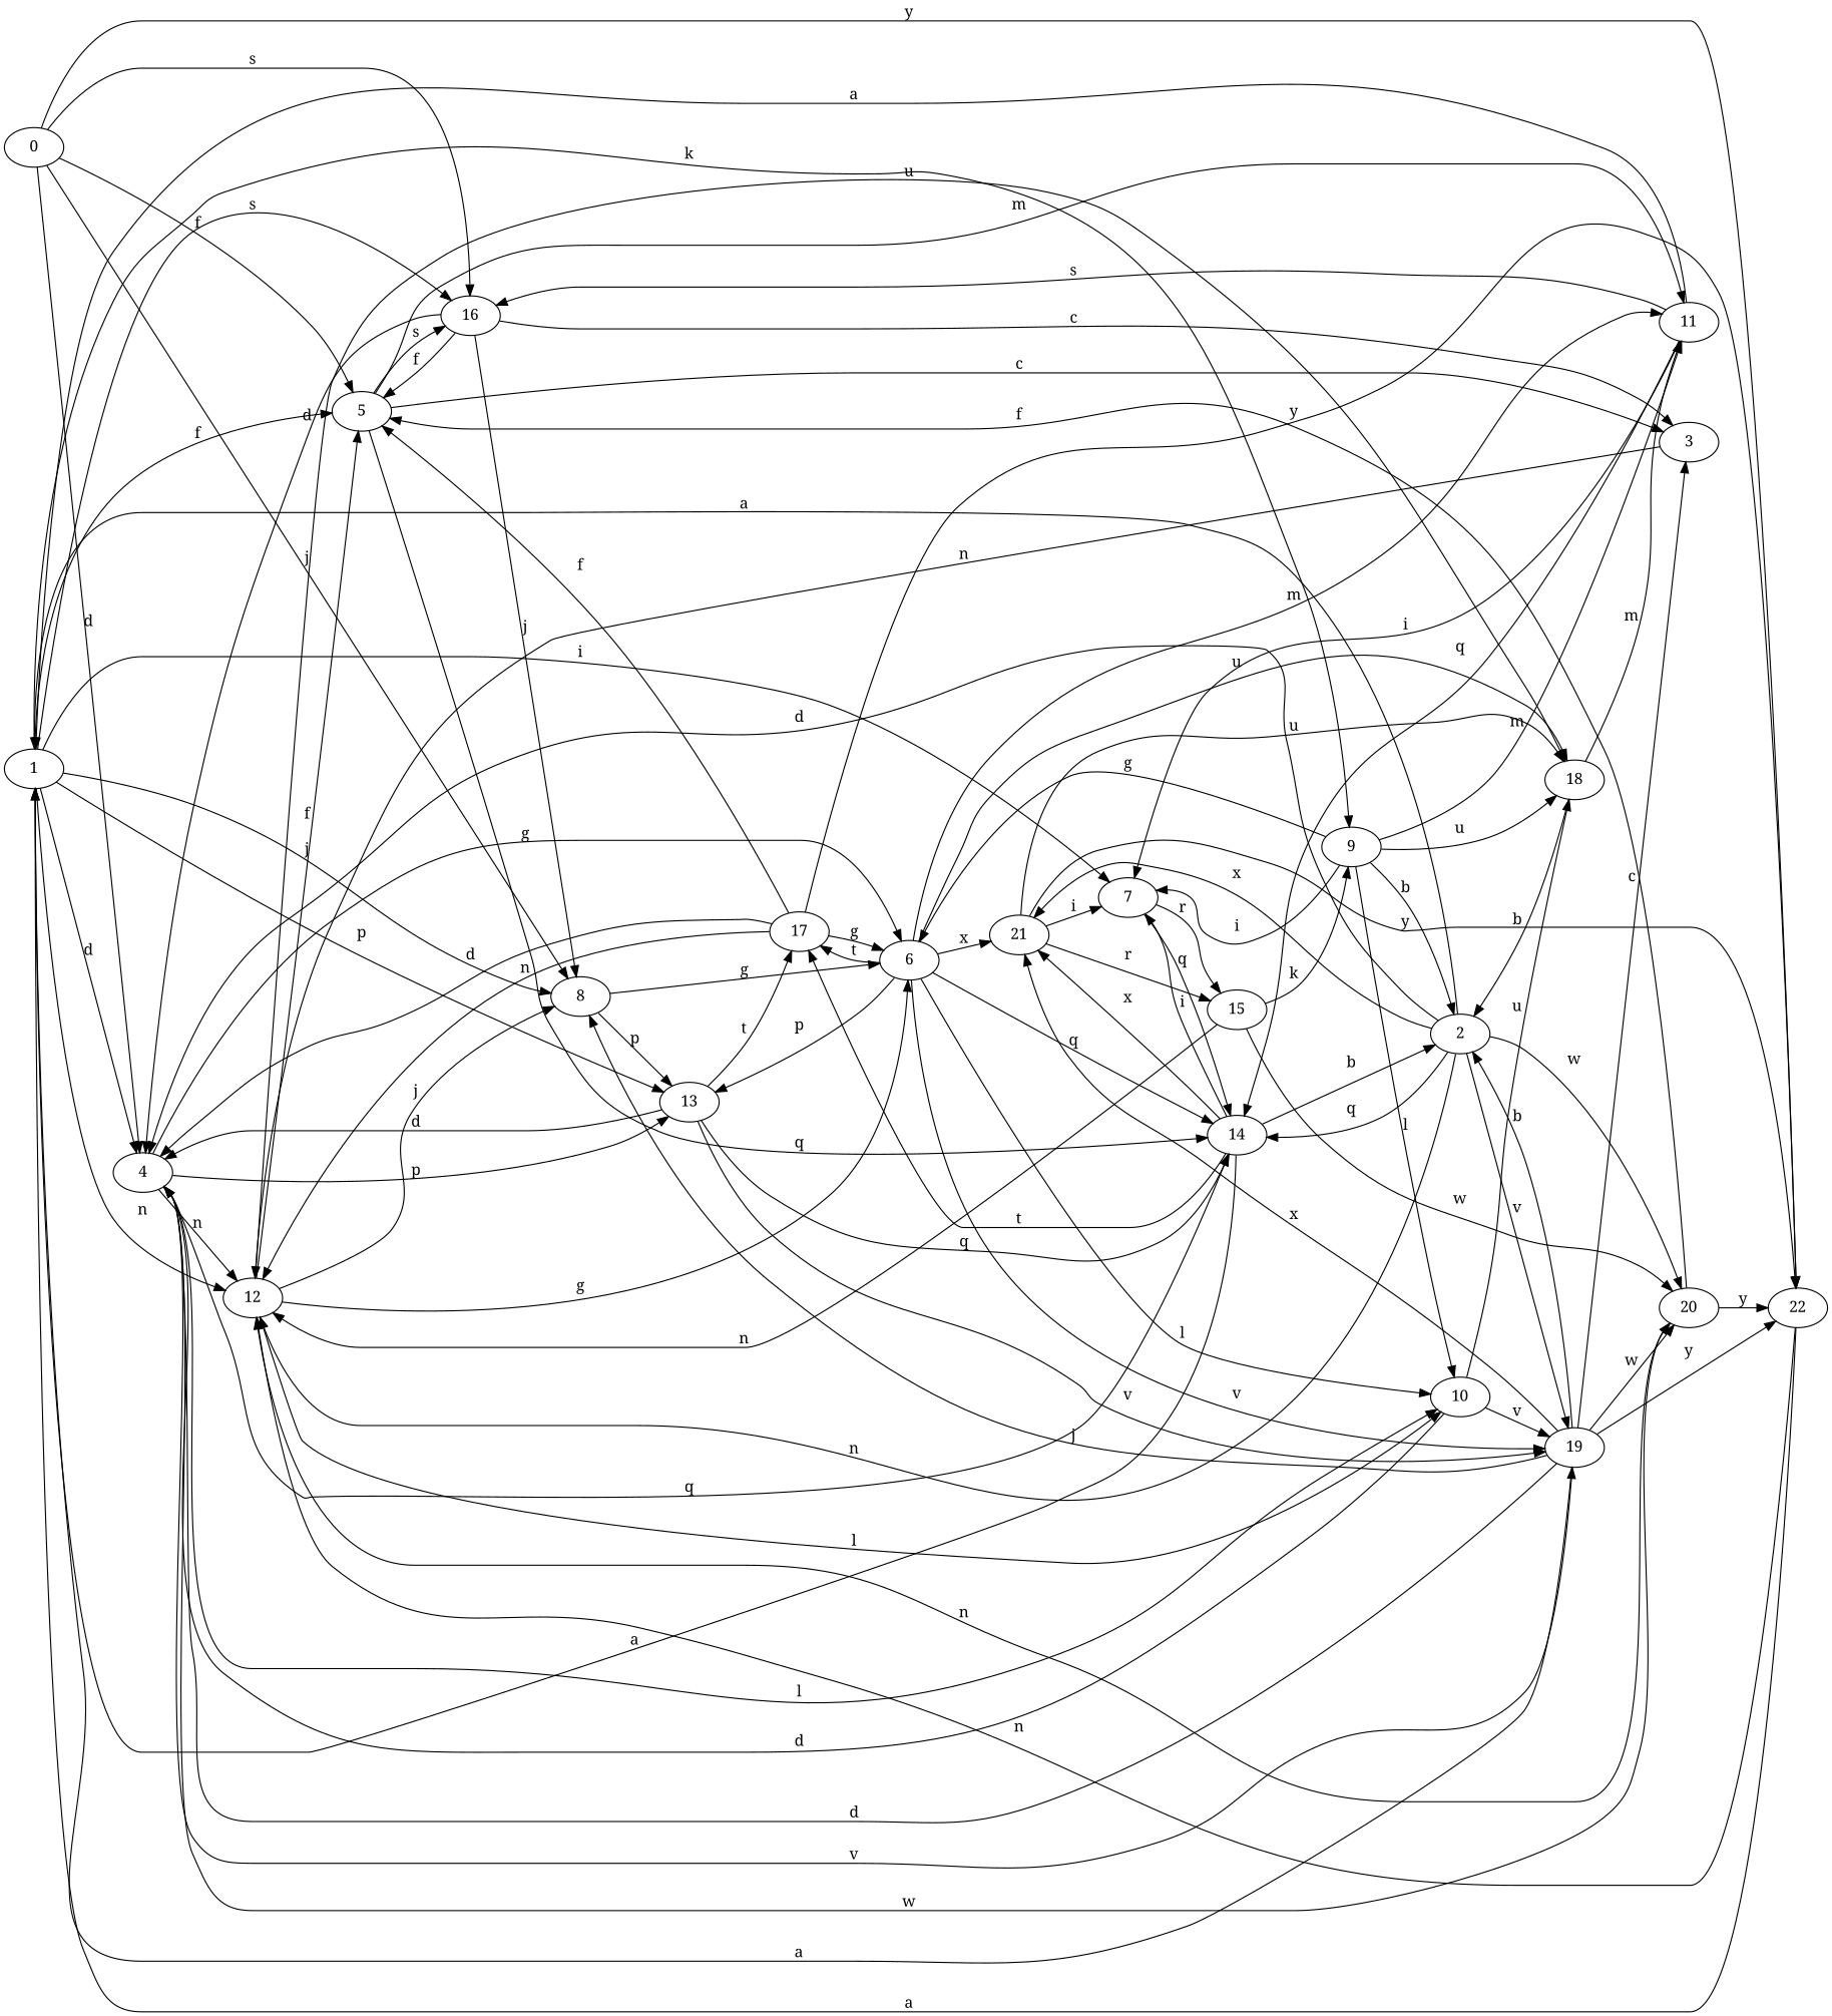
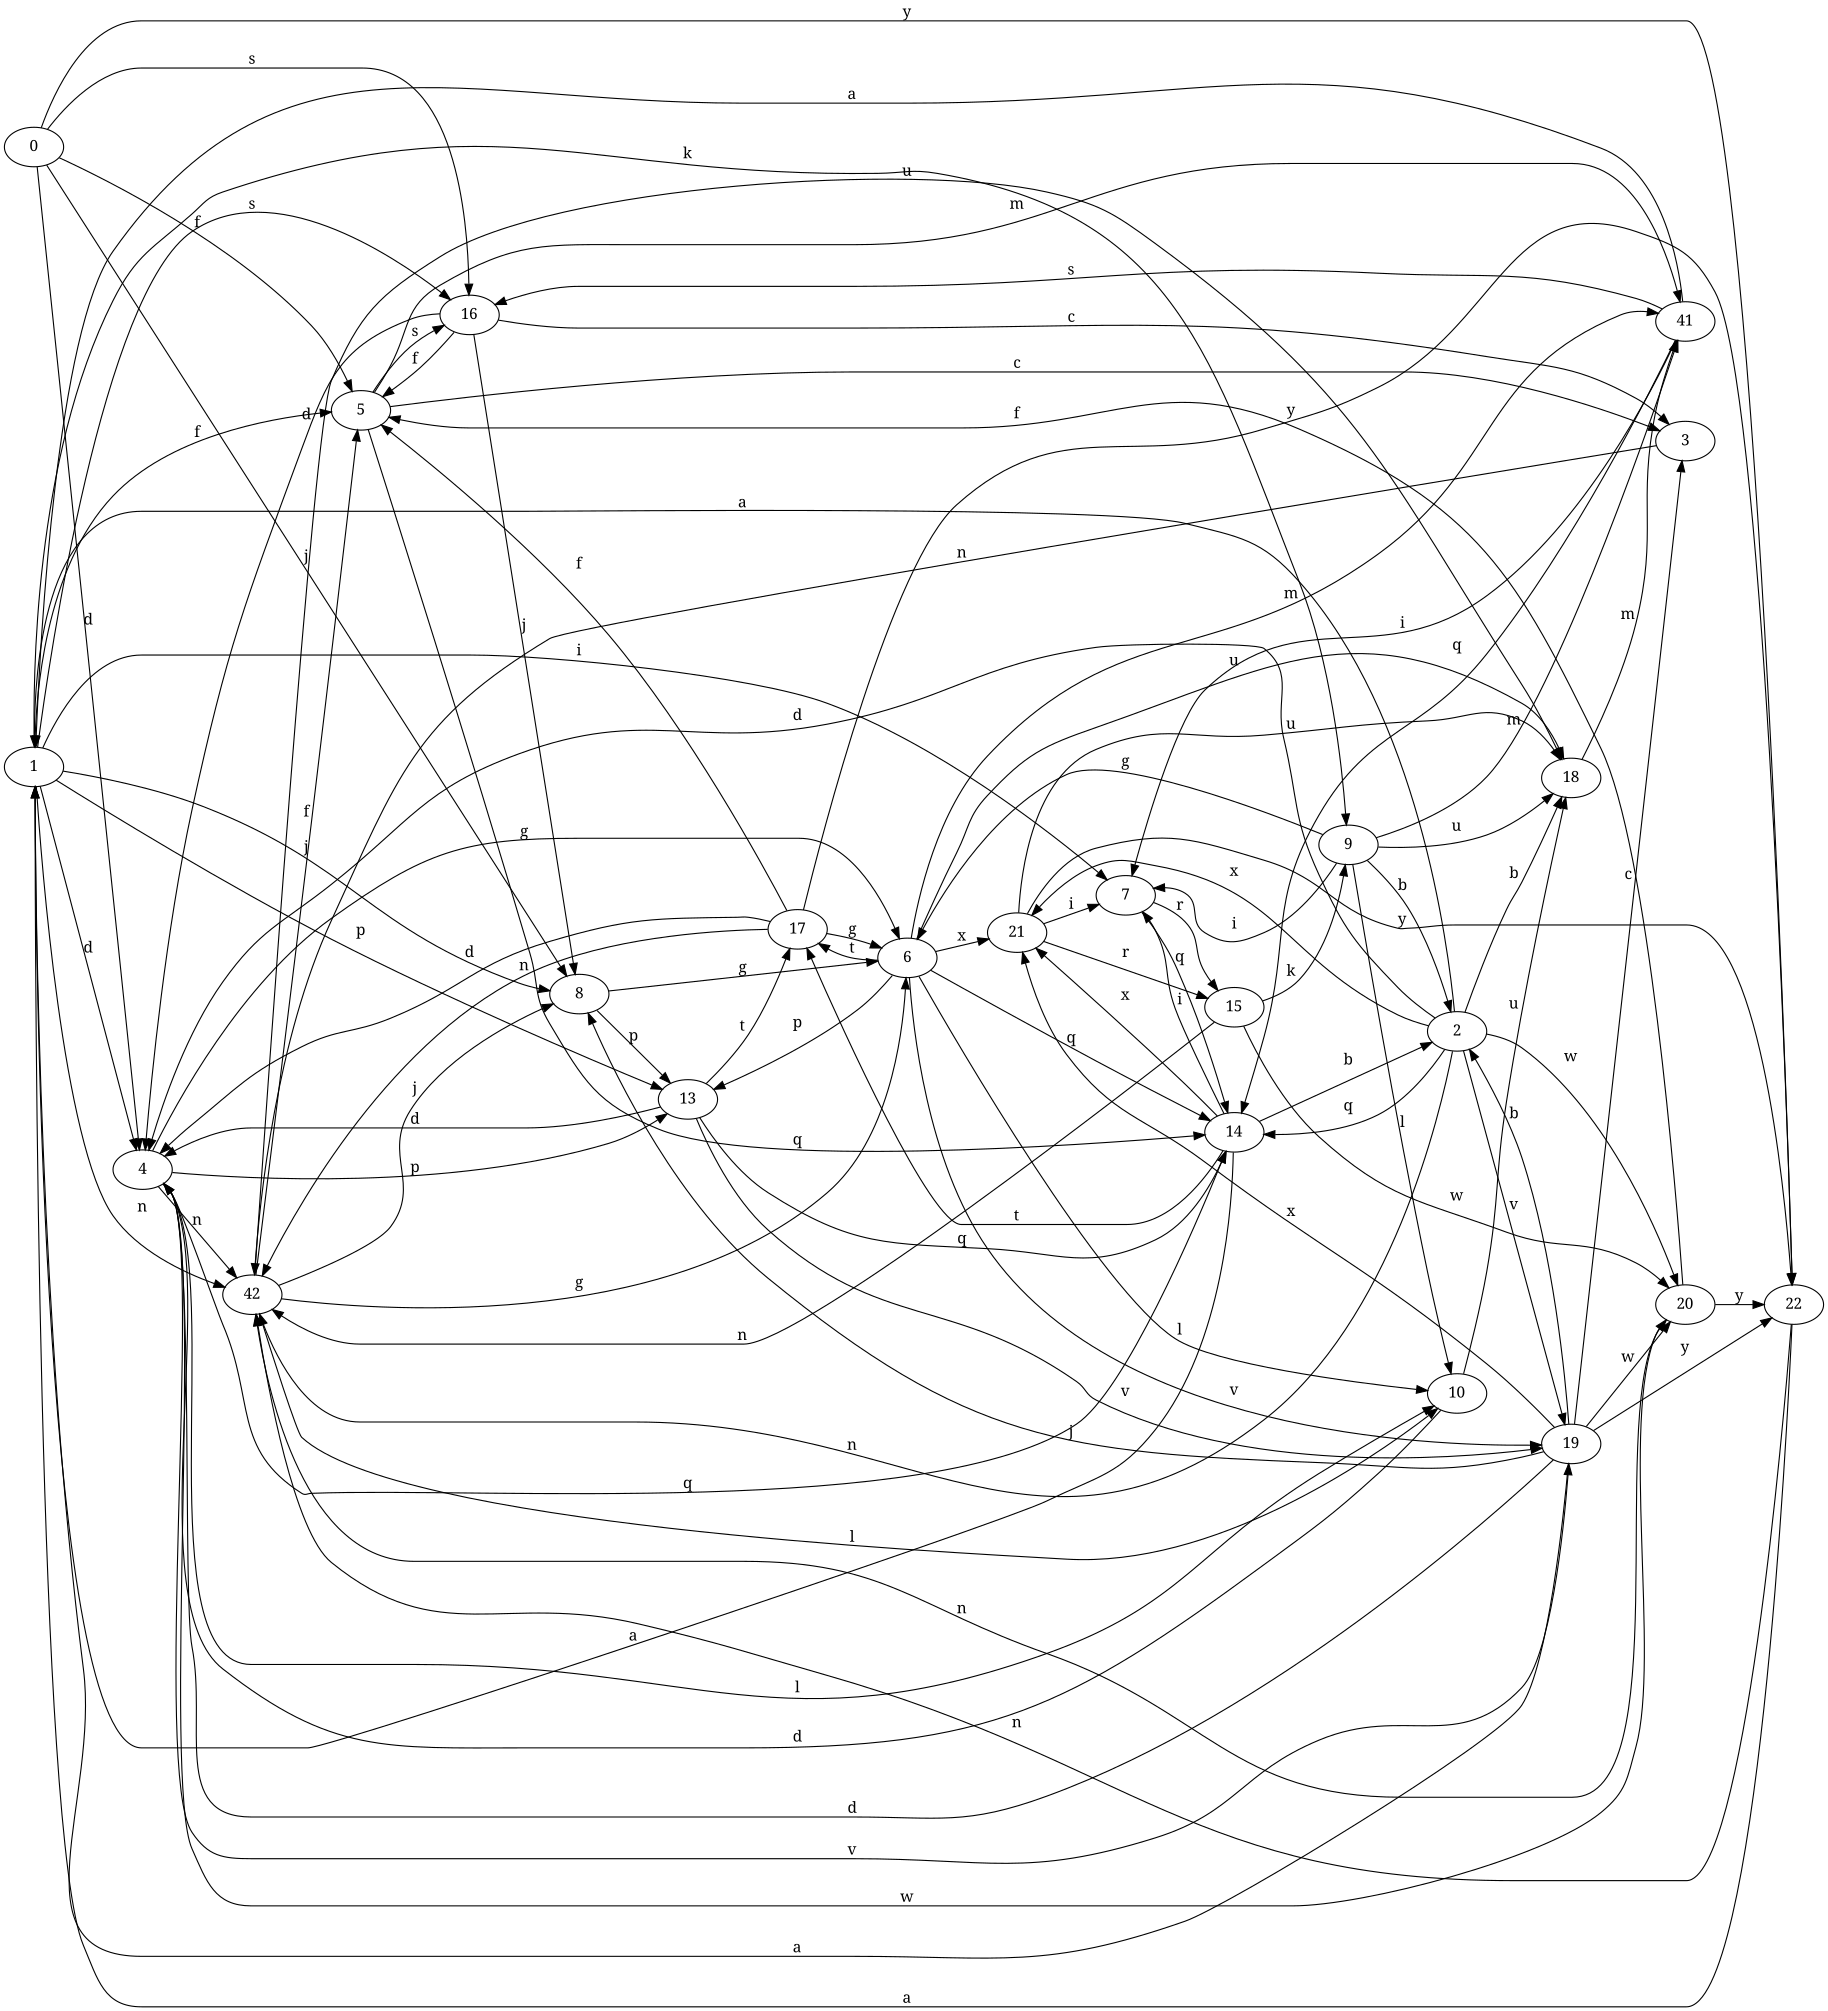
  strict digraph {
    fontname="Noto Serif"
    rankdir=LR
    node [fontname="Noto Serif"]
    edge [fontname="Noto Serif"]
    1
    4
    5
    7
    8
    9
-   12
+   12 [label=42]
    13
    16
    14
    19
    20
    6
    10
    3
-   11
+   11 [label=41]
    15
    2
    18
    17
    21
    22
    0
    1 -> 4 [label=d]
    1 -> 5 [label=f]
    1 -> 7 [label=i]
    1 -> 8 [label=j]
    1 -> 9 [label=k]
    1 -> 12 [label=n]
    1 -> 13 [label=p]
    1 -> 16 [label=s]
    4 -> 12 [label=n]
    4 -> 13 [label=p]
    4 -> 14 [label=q]
    4 -> 19 [label=v]
    4 -> 20 [label=w]
    4 -> 6 [label=g]
    4 -> 10 [label=l]
    5 -> 16 [label=s]
    5 -> 14 [label=q]
    5 -> 3 [label=c]
    5 -> 11 [label=m]
    7 -> 14 [label=q]
    7 -> 15 [label=r]
    8 -> 13 [label=p]
    8 -> 6 [label=g]
    9 -> 7 [label=i]
    9 -> 6 [label=g]
    9 -> 10 [label=l]
    9 -> 11 [label=m]
    9 -> 2 [label=b]
    9 -> 18 [label=u]
    12 -> 5 [label=f]
    12 -> 8 [label=j]
    12 -> 6 [label=g]
    12 -> 10 [label=l]
    12 -> 18 [label=u]
    13 -> 4 [label=d]
    13 -> 14 [label=q]
    13 -> 19 [label=v]
    13 -> 17 [label=t]
    16 -> 4 [label=d]
    16 -> 5 [label=f]
    16 -> 8 [label=j]
    16 -> 3 [label=c]
    14 -> 1 [label=a]
    14 -> 7 [label=i]
    14 -> 2 [label=b]
    14 -> 17 [label=t]
    14 -> 21 [label=x]
    19 -> 1 [label=a]
    19 -> 4 [label=d]
    19 -> 8 [label=j]
    19 -> 20 [label=w]
    19 -> 3 [label=c]
    19 -> 2 [label=b]
    19 -> 21 [label=x]
    19 -> 22 [label=y]
    20 -> 5 [label=f]
    20 -> 12 [label=n]
    20 -> 22 [label=y]
    6 -> 13 [label=p]
    6 -> 14 [label=q]
    6 -> 19 [label=v]
    6 -> 10 [label=l]
    6 -> 11 [label=m]
    6 -> 18 [label=u]
    6 -> 17 [label=t]
    6 -> 21 [label=x]
    10 -> 4 [label=d]
-   10 -> 19 [label=v]
    10 -> 18 [label=u]
    3 -> 12 [label=n]
    11 -> 1 [label=a]
    11 -> 7 [label=i]
    11 -> 16 [label=s]
    11 -> 14 [label=q]
    15 -> 9 [label=k]
    15 -> 12 [label=n]
    15 -> 20 [label=w]
    2 -> 1 [label=a]
    2 -> 4 [label=d]
    2 -> 12 [label=n]
    2 -> 14 [label=q]
    2 -> 19 [label=v]
    2 -> 20 [label=w]
    2 -> 21 [label=x]
    18 -> 11 [label=m]
-   18 -> 2 [label=b]
+   2 -> 18 [label=b]
    17 -> 4 [label=d]
    17 -> 5 [label=f]
    17 -> 12 [label=n]
    17 -> 6 [label=g]
    17 -> 22 [label=y]
    21 -> 7 [label=i]
    21 -> 15 [label=r]
    21 -> 18 [label=u]
    21 -> 22 [label=y]
    22 -> 1 [label=a]
    22 -> 12 [label=n]
    0 -> 4 [label=d]
    0 -> 5 [label=f]
    0 -> 8 [label=j]
    0 -> 16 [label=s]
    0 -> 22 [label=y]
  }
